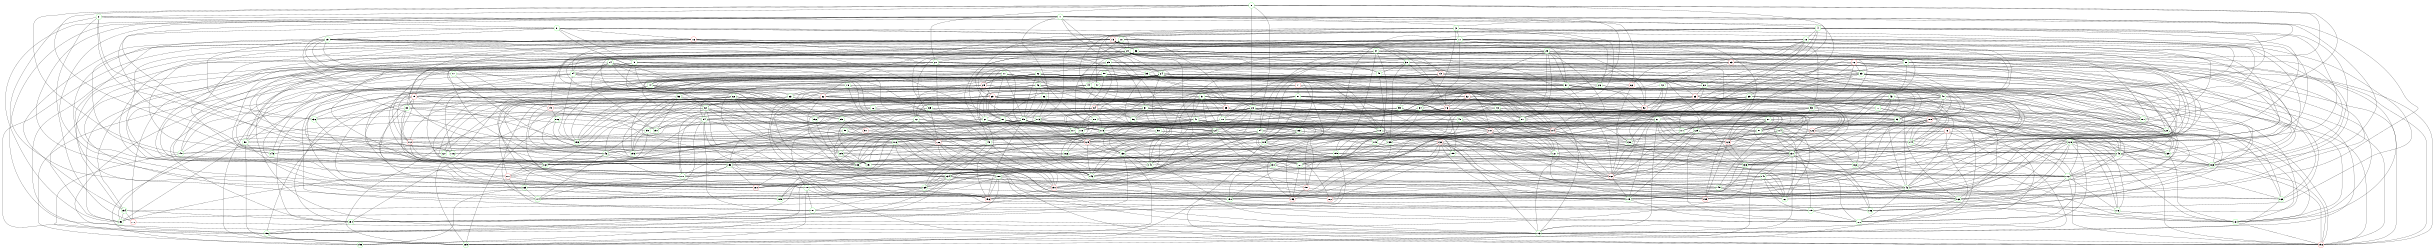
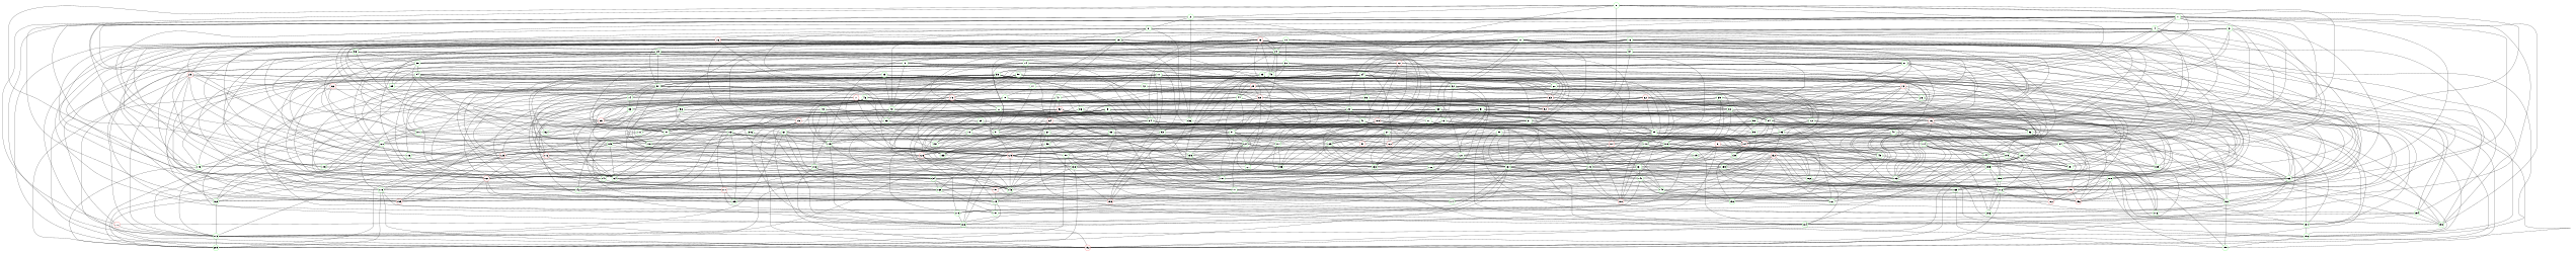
  graph {
    node [color=green fillcolor=white fixedsize=true shape=circle style=filled]
    0
    2
    146
    148
    104 [color=red]
    122 [color=red]
    84
    21
    22
    39
    195
    165
    199 [color=red]
    8
    170 [color=red]
    136
    174
    192 [color=red]
    169
    n20 [label=289]
    133
    160
    130
    119
    162
    123 [color=red]
    151 [color=red]
    183
    125 [color=red]
    138
    93
    190
    106
    173
    90
    45
    100
    35
    124
    172
    188
    191
    105
    149
    177 [color=red]
    143
    94
    110
    117
    41
    163
    184
    144
    70
    92 [color=red]
    61
    198
    16 [color=red]
    116
    85 [color=red]
    19
    20
    9
    62 [color=red]
    171
    32
    180 [color=red]
    142
    185
    127
    81
    36
    54
    197
    31
    182 [color=red]
    156 [color=red]
    158
    101
    152
    193 [color=red]
    147
    118
    154
    57
    64 [color=red]
    77
    79 [color=red]
    196
    140
    141
    87
    97 [color=red]
    38
    67
    49
    48
    89
    11
    95
    82
    108 [color=red]
    194
    72
    73
    74
    46
    153
    126 [color=red]
    107 [color=red]
    175
    80
    129
    69 [color=red]
    164
    120
    86
    96
    186
    99
    103
    109
    91
    131
    157 [color=red]
    83
    53
    56
    187
    134
    176
    137
    114
    132 [color=red]
    179
    121
    166
    167
    150
    159
    168
    181
    178
    161 [color=red]
    155
    115
    128
    135
    139
    76 [color=red]
    78
    113
    n153 [label=802]
    98
    112 [color=red]
    145
    111
    29 [color=red]
    44
    60
    63 [color=red]
    1
    66 [color=red]
    4
    24
    59
    65
    18
    47
    55
    37
    23 [color=red]
    52 [color=red]
    88
    42
    3
    17
    34
    40
    26
    68
    27
    28
    51
    71
    5
    6 [color=red]
    7 [color=red]
    10
    50
    13 [color=red]
    30
    33
    12 [color=red]
    14
    75 [color=red]
    15 [color=red]
    25
    43
    58
    0 -- 2
    0 -- 146
    0 -- 148
    0 -- 104
    0 -- 122
    0 -- 84
    0 -- 21
    0 -- 22
    0 -- 39
    2 -- 195
    2 -- 165
    2 -- 199
    2 -- 8
    2 -- 170
    2 -- 136
    146 -- 165
    146 -- 174
    146 -- 192
    146 -- 169
    148 -- n20
    104 -- 174
    104 -- 133
    104 -- 160
    104 -- 130
    104 -- 119
    122 -- 133
    122 -- 162
    122 -- 123
    84 -- 160
    84 -- 151
    84 -- 183
    84 -- 125
    84 -- 138
    21 -- 104
    21 -- 125
    21 -- 93
    21 -- 190
    21 -- 106
    21 -- 173
    21 -- 90
    21 -- 45
    21 -- 100
    21 -- 35
    22 -- 93
    22 -- 100
    22 -- 124
    22 -- 172
    22 -- 188
    22 -- 191
    22 -- 105
    22 -- 149
    22 -- 177
    22 -- 143
    22 -- 94
    22 -- 110
    22 -- 117
    22 -- 41
    39 -- 106
    39 -- 163
    39 -- 184
    39 -- 144
    39 -- 70
    39 -- 92
    39 -- 61
    165 -- 174
    165 -- 198
    8 -- 151
    8 -- 93
    8 -- 16
    8 -- 116
    8 -- 85
    8 -- 19
    8 -- 20
    8 -- 9
    8 -- 62
    170 -- 173
    136 -- 171
    169 -- 185
    169 -- 193
    169 -- 181
    133 -- 142
    133 -- 182
    160 -- 198
    160 -- 176
    130 -- 166
    130 -- 167
    119 -- 165
    119 -- 140
    162 -- 172
    162 -- 184
    123 -- 199
    123 -- 133
    123 -- 178
    151 -- 182
    151 -- 156
    183 -- 199
    183 -- 196
    125 -- 146
    125 -- 148
    125 -- 133
    125 -- 138
    125 -- 143
    125 -- 127
    125 -- 155
    138 -- n20
    138 -- 162
    138 -- 141
    138 -- 194
    138 -- 175
    93 -- 122
    93 -- 188
    93 -- 193
    93 -- 147
    93 -- 118
    106 -- 151
    106 -- 198
    106 -- 116
    106 -- 109
    106 -- 134
    106 -- 121
    173 -- 192
    173 -- n20
    90 -- 174
    90 -- n20
    90 -- 138
    90 -- 190
    45 -- 199
    45 -- 169
    45 -- 196
    45 -- 139
    100 -- 174
    100 -- 151
    100 -- 149
    100 -- 156
    100 -- 194
    100 -- 175
    35 -- 119
    35 -- 116
    35 -- 57
    35 -- 153
    35 -- 60
    35 -- 63
    124 -- 160
    124 -- 151
    124 -- 125
    124 -- 138
    124 -- 172
    124 -- 156
    124 -- 157
    124 -- 187
    124 -- 134
    172 -- 192
    172 -- 180
    172 -- 186
    172 -- 176
    105 -- n20
    105 -- 149
    105 -- 164
    105 -- 168
    149 -- 167
    149 -- 150
    149 -- 168
    177 -- 185
    177 -- 181
    94 -- 174
    94 -- 177
    94 -- 163
    94 -- 156
    94 -- 103
    94 -- 109
    94 -- 181
    110 -- 191
    110 -- 180
    110 -- 157
    110 -- 132
    110 -- 121
    117 -- 195
    117 -- 162
    117 -- 183
    117 -- 125
    117 -- 185
    117 -- 135
    41 -- 195
    41 -- 183
    41 -- 106
    41 -- 124
    41 -- 117
    41 -- 91
    41 -- 176
    41 -- 111
    163 -- 174
    163 -- 192
    163 -- 172
    163 -- 186
    184 -- 192
    144 -- 184
    144 -- 155
    70 -- 146
    70 -- 119
    70 -- 147
    70 -- 115
    92 -- 130
    92 -- 135
    61 -- 84
    61 -- 169
    61 -- 133
    61 -- 162
    61 -- 123
    61 -- 173
    61 -- 175
    61 -- 167
    61 -- 178
    16 -- 192
    16 -- 32
    16 -- 180
    16 -- 142
    16 -- 185
    16 -- 127
    16 -- 81
    16 -- 36
    16 -- 54
    16 -- 197
    16 -- 31
    85 -- 105
    85 -- 110
    85 -- 158
    85 -- 101
    85 -- 152
    19 -- 136
    19 -- 183
    19 -- 143
    19 -- 117
    19 -- 184
    19 -- 85
    19 -- 36
    19 -- 154
    19 -- 57
    19 -- 64
    19 -- 77
    19 -- 79
    20 -- 104
    20 -- 174
    20 -- 192
    20 -- 92
    20 -- 116
    20 -- 154
    20 -- 196
    20 -- 140
    20 -- 141
    20 -- 87
    20 -- 97
    20 -- 38
    20 -- 67
    20 -- 49
    9 -- 122
    9 -- 183
    9 -- 93
    9 -- 177
    9 -- 152
    9 -- 48
    9 -- 89
    9 -- 11
    62 -- 173
    62 -- 100
    62 -- 172
    62 -- 127
    62 -- 87
    62 -- 95
    62 -- 82
    62 -- 108
    171 -- 174
    32 -- 104
    32 -- 133
    32 -- 124
    32 -- 163
    32 -- 95
    32 -- 194
    32 -- 72
    32 -- 73
    32 -- 74
    32 -- 46
    32 -- 153
    142 -- 199
    142 -- 160
    142 -- 188
    81 -- 122
    81 -- 124
    81 -- 188
    81 -- 143
    81 -- 117
    81 -- 198
    81 -- 171
    81 -- 126
    81 -- 107
    36 -- 104
    36 -- 170
    36 -- 143
    36 -- 38
    36 -- 175
    36 -- 80
    36 -- 129
    36 -- 69
-   89 -- 199
+   54 -- 199
    54 -- 191
    54 -- 57
    54 -- 196
    54 -- 153
    54 -- 126
    54 -- 164
    54 -- 120
    54 -- 86
    31 -- 104
    31 -- n20
    31 -- 138
    31 -- 45
    31 -- 117
    31 -- 61
    31 -- 158
    31 -- 140
    31 -- 129
    31 -- 96
    158 -- 165
    158 -- 172
    158 -- 171
    158 -- 180
    158 -- 186
    101 -- 118
    101 -- 120
    101 -- 168
    152 -- 173
    147 -- 165
    147 -- 149
    147 -- 179
    147 -- 167
    118 -- 125
    118 -- 126
    154 -- 170
    154 -- 190
    154 -- 194
    57 -- 188
    57 -- 191
    57 -- 92
    57 -- 61
    57 -- 118
    57 -- 141
    57 -- 69
    57 -- 179
    57 -- 161
    64 -- 104
    64 -- 192
    64 -- 171
    64 -- 197
    64 -- 67
    64 -- 153
    64 -- 91
    64 -- 187
    77 -- 90
    77 -- 166
    77 -- 78
    79 -- 146
    79 -- 113
    79 -- n153
    196 -- 198
    140 -- 172
    140 -- 163
    140 -- 180
    140 -- 185
    140 -- 168
    141 -- 143
    87 -- 104
    87 -- 105
    87 -- 142
    87 -- 134
    87 -- 159
    97 -- 144
    97 -- 164
    38 -- 192
    38 -- 123
    38 -- 184
    38 -- 54
    38 -- 101
    38 -- 87
    38 -- 120
    67 -- 173
    67 -- 184
    67 -- 197
    67 -- 156
    67 -- 159
    67 -- 98
    49 -- 136
    49 -- 193
    49 -- 140
    48 -- 146
    48 -- 133
    48 -- 93
    48 -- 171
    48 -- 142
    48 -- 120
    48 -- 53
    48 -- 139
    48 -- 111
    89 -- 97
    89 -- 178
    11 -- 125
    11 -- 94
    11 -- 184
    11 -- 31
    11 -- 193
    11 -- 95
    11 -- 153
    11 -- 161
    11 -- 145
    11 -- 29
    95 -- 169
    95 -- 105
    95 -- 163
    95 -- 180
    95 -- 156
    95 -- 97
    95 -- 164
    95 -- 176
    95 -- 137
    95 -- 114
    82 -- 136
    82 -- 183
    82 -- 125
    82 -- 190
    82 -- 106
    82 -- 94
    82 -- 156
    82 -- 99
    82 -- 121
    108 -- 192
    108 -- 133
    108 -- 160
    108 -- 144
    108 -- 156
    108 -- 141
    108 -- 111
    194 -- 196
    72 -- 191
    72 -- 182
    72 -- 126
    72 -- 99
    72 -- 103
    72 -- 109
    72 -- 91
    73 -- 122
    73 -- 173
    73 -- 142
    73 -- 140
    73 -- 87
    73 -- 96
    73 -- 131
    74 -- 148
    74 -- 90
    74 -- 82
    74 -- 126
    74 -- 157
    74 -- 83
    46 -- 146
    46 -- 169
    46 -- 123
    46 -- 85
    46 -- 95
    46 -- 96
    46 -- 109
    46 -- 53
    46 -- 56
    126 -- 195
    126 -- 151
    126 -- 177
    126 -- 175
    126 -- 179
    107 -- 119
    107 -- 140
    107 -- 194
    107 -- 187
    107 -- 121
    107 -- 161
    175 -- 188
    175 -- 186
    175 -- 181
    80 -- 136
    80 -- 94
    80 -- 185
    80 -- 99
    80 -- 134
    80 -- 178
    129 -- 183
    129 -- 184
    129 -- 153
    129 -- 175
    129 -- 137
    129 -- 161
    69 -- 177
    69 -- 92
    69 -- 127
    69 -- 81
    69 -- 80
    69 -- 139
    69 -- 76
    164 -- 177
    120 -- 144
    120 -- 164
    120 -- 179
    120 -- 168
    86 -- 93
    86 -- 94
    86 -- 152
    86 -- 115
    96 -- 160
    96 -- 125
    96 -- 158
    99 -- 195
    99 -- 130
    99 -- 190
    103 -- 190
    103 -- 106
    103 -- 105
    103 -- 182
    103 -- 140
    103 -- 132
    109 -- 183
    109 -- 172
    109 -- 191
    109 -- 131
    91 -- 125
    91 -- 179
    91 -- 121
    131 -- 151
    131 -- 147
    131 -- 134
    131 -- 150
    131 -- 161
    157 -- 193
    157 -- 175
    83 -- 85
    83 -- 158
    83 -- 141
    83 -- 164
    53 -- 123
    53 -- 70
    53 -- 91
    53 -- 137
    53 -- 115
    56 -- 124
    56 -- 116
    56 -- 85
    56 -- 118
    56 -- 95
    187 -- 193
    134 -- 169
    134 -- 151
    134 -- 142
    134 -- 194
    134 -- 157
    134 -- 178
    176 -- 184
    137 -- n20
    137 -- 183
    137 -- 173
    137 -- 188
    137 -- 147
    137 -- 196
    137 -- 186
    137 -- 187
    114 -- 186
    114 -- 167
    114 -- 150
    114 -- 155
    114 -- 128
    114 -- 135
    132 -- 191
    132 -- 163
    132 -- 171
    132 -- 156
    132 -- 175
    132 -- 179
    132 -- 167
    132 -- 150
    132 -- 159
    179 -- 188
    121 -- 133
    121 -- 149
    121 -- 143
    166 -- 180
    166 -- 187
    150 -- 154
    150 -- 179
    159 -- 169
    159 -- 162
    159 -- 182
    159 -- 193
    168 -- 173
    178 -- 192
    178 -- n20
    178 -- 181
    161 -- 199
    161 -- 185
    161 -- 175
    155 -- 192
    155 -- 172
    155 -- 158
    155 -- 164
    115 -- 188
    115 -- 143
    115 -- 153
    128 -- 133
    128 -- 173
    128 -- 149
    128 -- 182
    128 -- 176
    128 -- 167
    128 -- 181
    128 -- 139
    135 -- 164
    135 -- 187
    135 -- 137
    139 -- 184
    76 -- 183
    76 -- 93
    76 -- 124
    76 -- 96
    76 -- 114
    76 -- 159
    78 -- 195
    78 -- 151
    78 -- 85
    78 -- 83
    78 -- 115
    78 -- 139
    113 -- 183
    113 -- 117
    113 -- 142
    113 -- 185
    113 -- 187
    113 -- 161
    113 -- 115
    n153 -- 195
    n153 -- n20
    n153 -- 124
    98 -- 173
    98 -- 193
    98 -- 150
    98 -- 112
    112 -- 146
    112 -- 169
    112 -- 140
    112 -- 164
    112 -- 145
    145 -- 164
    111 -- 161
    29 -- 143
    29 -- 92
    29 -- 62
    29 -- 142
    29 -- 82
    29 -- 69
    29 -- 112
+   29 -- 44
    44 -- 124
    44 -- 81
    44 -- 156
    44 -- 67
    44 -- 48
    44 -- 83
    44 -- 155
    44 -- 111
    60 -- 84
    60 -- 192
    60 -- 123
    60 -- 163
    60 -- 153
    60 -- 111
    60 -- 63
    63 -- 192
    63 -- 184
    63 -- 92
    63 -- 87
    63 -- 72
    63 -- 107
    63 -- 120
    63 -- 86
    63 -- 91
    1 -- 165
    1 -- 160
    1 -- 190
    1 -- 173
    1 -- 163
    1 -- 180
    1 -- 141
    1 -- 134
    1 -- 132
    1 -- 113
    1 -- 66
    1 -- 4
    1 -- 24
    1 -- 59
    66 -- 87
    66 -- 161
    66 -- 113
    4 -- 104
    4 -- 105
    4 -- 163
    4 -- 62
    4 -- 48
    4 -- 137
    4 -- 128
    4 -- 60
    4 -- 65
    4 -- 18
    4 -- 47
    24 -- 138
    24 -- 110
    24 -- 144
    24 -- 142
    24 -- 101
    24 -- 147
    24 -- 72
    24 -- 164
    24 -- 103
    24 -- 112
    24 -- 29
    24 -- 44
    24 -- 55
    59 -- 95
    59 -- 194
    59 -- 107
    59 -- 137
    59 -- 114
    59 -- 166
    65 -- 188
    65 -- 197
    65 -- 67
    65 -- 126
    65 -- 109
    65 -- 91
    18 -- 21
    18 -- 130
    18 -- 123
    18 -- 163
    18 -- 20
    18 -- 54
    18 -- 186
    18 -- 91
    18 -- 76
    18 -- 66
    18 -- 37
    18 -- 23
    47 -- 101
    47 -- 134
    47 -- 52
    47 -- 88
    55 -- 183
    55 -- 197
    55 -- 118
    55 -- 82
    55 -- 153
    55 -- 121
    55 -- 166
    37 -- 133
    37 -- 160
    37 -- 190
    37 -- 105
    37 -- 110
    37 -- 70
    37 -- 158
    37 -- 38
    37 -- 44
    23 -- 199
    23 -- 192
    23 -- 173
    23 -- 171
    23 -- 77
    23 -- 141
    23 -- 120
    23 -- 145
    23 -- 42
    52 -- 85
    52 -- 140
    52 -- 141
    52 -- 87
    52 -- 129
    52 -- 164
    52 -- 137
    52 -- 76
    88 -- 104
    88 -- 169
    88 -- 90
    88 -- 118
    88 -- 167
    42 -- 92
    42 -- 69
    42 -- 161
    3 -- 95
    3 -- 96
    3 -- 128
    3 -- 24
    3 -- 17
    3 -- 34
    3 -- 40
    3 -- 26
    17 -- 84
    17 -- 45
    17 -- 163
    17 -- 92
    17 -- 142
    17 -- 158
    17 -- 101
    17 -- 53
    17 -- 134
    17 -- 115
    17 -- 76
    17 -- 29
    17 -- 68
    17 -- 27
    17 -- 28
    34 -- 104
    34 -- 143
    34 -- 87
    34 -- 126
    34 -- 131
    34 -- 137
    34 -- 98
    40 -- 148
    40 -- 125
    40 -- 144
    40 -- 107
    40 -- 150
    40 -- 128
    26 -- 133
    26 -- 172
    26 -- 155
    26 -- 51
    68 -- 195
    68 -- 165
    68 -- 180
    68 -- 194
    68 -- 73
    68 -- 126
    68 -- 91
    68 -- 115
    68 -- 98
    68 -- 71
    27 -- 122
    27 -- 191
    27 -- 171
    27 -- 129
    27 -- 187
    27 -- 137
    27 -- 161
    27 -- 139
    28 -- 104
    28 -- 123
    28 -- 151
    28 -- 183
    28 -- 138
    28 -- 35
    28 -- 57
    28 -- 87
    28 -- 38
    28 -- 161
    28 -- 145
    28 -- 34
    51 -- 122
    51 -- 143
    51 -- 117
    51 -- 163
    51 -- 79
    51 -- 196
    51 -- 140
    51 -- 129
    51 -- 137
    51 -- 150
    51 -- 88
    71 -- 140
    71 -- 87
    71 -- 137
    5 -- 104
    5 -- 174
    5 -- 125
    5 -- 124
    5 -- 143
    5 -- 70
    5 -- 142
    5 -- 31
    5 -- 152
    5 -- 131
    5 -- 161
    5 -- 128
    6 -- 130
    6 -- 172
    6 -- 188
    6 -- 171
    6 -- 131
    6 -- 139
    7 -- 125
    7 -- 45
    7 -- 87
    7 -- 120
    7 -- 121
    7 -- 178
    7 -- 51
    10 -- 199
    10 -- 100
    10 -- 144
    10 -- 20
    10 -- 79
    10 -- 178
    10 -- 50
    10 -- 13
    10 -- 30
    50 -- 123
    50 -- 106
    50 -- 137
    50 -- 166
    13 -- n20
    13 -- 130
    13 -- 94
    13 -- 142
    13 -- 96
    13 -- 181
    13 -- 139
    13 -- 59
    13 -- 26
    30 -- 198
    30 -- 49
    30 -- 74
    30 -- 107
    30 -- 167
    30 -- 135
    30 -- 112
    30 -- 60
    30 -- 33
    33 -- 199
    33 -- n20
    33 -- 162
    33 -- 57
    33 -- 48
    33 -- 108
    33 -- 175
    33 -- 150
    33 -- 168
    33 -- 135
    33 -- 34
    12 -- 130
    12 -- 172
    12 -- 41
    12 -- 108
    12 -- 53
    12 -- 168
    12 -- 63
    12 -- 47
    12 -- 33
    14 -- 22
    14 -- 151
    14 -- 143
    14 -- 110
    14 -- 54
    14 -- 197
    14 -- 118
    14 -- 154
    14 -- 75
    75 -- 199
    75 -- 171
    75 -- 180
    75 -- 194
    75 -- 153
    75 -- 175
    75 -- 80
    75 -- 135
    75 -- 112
    15 -- 133
    15 -- 173
    15 -- 188
    15 -- 177
    15 -- 20
    15 -- 127
    15 -- 196
    15 -- 49
    15 -- 89
    15 -- 109
    15 -- 128
    15 -- 76
    15 -- 113
    15 -- 23
    25 -- 148
    25 -- 32
    25 -- 81
    25 -- 57
    25 -- 64
    25 -- 48
    25 -- 161
    43 -- 146
    43 -- 160
    43 -- 101
    43 -- 121
    43 -- 115
    43 -- 111
    43 -- 71
    58 -- 148
    58 -- 160
    58 -- 156
    58 -- 74
    58 -- 159
    58 -- 115
    58 -- 60
    58 -- 66
    58 -- 75
  }
